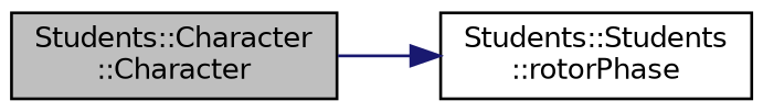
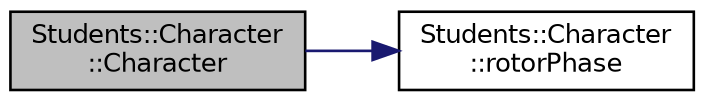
  digraph {
    rankdir=LR
    node [color=black fontname=Helvetica fontsize=10 shape=record style=filled]
    n1 [fillcolor=grey75 fontcolor=black height=0.2 label="Students::Character\l::Character" width=0.4]
-   n2 [fillcolor=white height=0.2 label="Students::Students\l::rotorPhase" width=0.4]
+   n2 [fillcolor=white height=0.2 label="Students::Character\l::rotorPhase" width=0.4]
    n1 -> n2 [color=midnightblue fontname=Helvetica fontsize=10 labelfontname=Helvetica labelfontsize=10 style=solid]
  }
